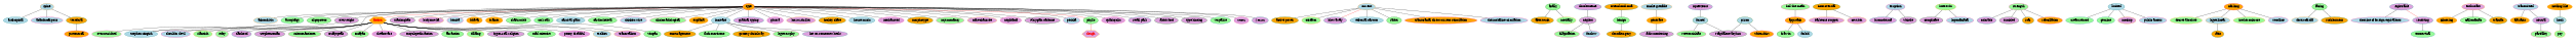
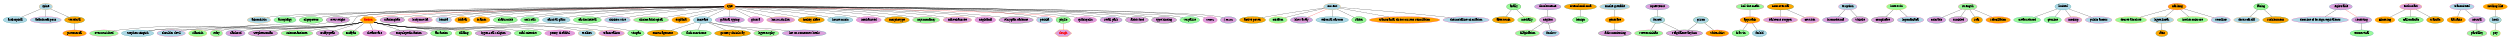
  strict graph {
    node [color=darkgreen fillcolor=plum style=filled]
    spine [color=darkorange fillcolor=lightblue]
    audiospinal [color=teal fillcolor=lightblue]
    acanthocarpous [color=deeppink fillcolor=lightblue]
    vertebral [fillcolor=orange]
    protocercal [color=deeppink fillcolor=orange]
    type [color=deeppink fillcolor=orange]
    achondritic [color=darkorange fillcolor=lightblue]
    autophagy [color=teal fillcolor=palegreen]
    oligopotent [fillcolor=palegreen]
    overweight
    fiction [color=darkorange fillcolor=orange fontcolor=red shape=hexagon]
    "Stephen Kingish" [color=teal fillcolor=lightblue]
    xiaolongbao
    budyonovka [color=darkorange]
    bemba [color=deeppink fillcolor=lightblue]
    bhavai [color=darkorange fillcolor=orange]
    brainer [color=darkorange fillcolor=orange]
    chafuroside [fillcolor=palegreen]
    "cork oak" [color=teal fillcolor=palegreen]
    "carnival glass" [color=teal fillcolor=lightblue]
    cardioskeletal [fillcolor=palegreen]
    "chicken wire" [color=deeppink fillcolor=lightblue]
    clinicoradiological [color=deeppink fillcolor=palegreen]
    euplasia [color=darkorange fillcolor=orange]
    increase [color=teal fillcolor=lightblue]
    "gradual typing" [color=teal]
    ghutra [color=deeppink]
    "horror-thriller" [color=darkorange]
    "hockey skate" [fillcolor=orange]
    "house music" [color=teal fillcolor=lightblue]
    inexhausted [color=deeppink]
    morphotype [fillcolor=orange]
    myrmomancy [color=deeppink fillcolor=palegreen]
    "maréchaussée" [color=darkorange]
    negihama [color=deeppink]
    "Phrygian cadence"
    pechka [color=deeppink fillcolor=lightblue]
    phyllo [fillcolor=palegreen]
    quasicyclic [color=deeppink]
    "retail park" [color=teal]
    "rabbit food"
    "type hinting"
    vorpalize [color=teal fillcolor=palegreen]
    wootz [color=deeppink]
    "β error" [color=teal]
    overnourished [color=deeppink fillcolor=palegreen]
    "shoulder devil" [color=deeppink fillcolor=lightblue]
    slannish [color=darkorange fillcolor=palegreen]
    stfsy [color=deeppink fillcolor=palegreen]
    slanhood [color=teal]
    Stephensonian
    "science-fictioner" [color=deeppink fillcolor=palegreen]
    Buffyspeak
    Buffyfic [color=deeppink fillcolor=palegreen]
    dreamware [color=deeppink]
    "encyclopedic fiction"
    "fan fiction" [fillcolor=palegreen]
    halfling [color=darkorange fillcolor=palegreen]
    "hyper-real religion"
    "mad scientist" [fillcolor=palegreen]
    "penny dreadful" [color=deeppink]
    Trekker [color=darkorange fillcolor=lightblue]
    transrealism [color=darkorange]
    wingfic [fillcolor=palegreen]
    encouragement [fillcolor=orange]
    fludrocortisone [fillcolor=palegreen]
    "grocery shrink ray" [fillcolor=orange]
    hypertrophy [color=deeppink fillcolor=palegreen]
    "hot on someone's heels" [color=teal]
    dough [color=darkorange fontcolor=red shape=hexagon]
    current [color=darkorange fillcolor=lightblue]
    "active power" [fillcolor=orange]
    oxidator [color=darkorange fillcolor=palegreen]
    "blow away" [color=teal]
    "editorial cartoon" [color=teal fillcolor=lightblue]
    raider [fillcolor=palegreen]
    "transcranial direct current stimulation" [color=deeppink fillcolor=orange]
    "thermohaline circulation" [color=deeppink fillcolor=lightblue]
    finally [fillcolor=palegreen]
    aftertouch [fillcolor=orange]
    medially [color=darkorange fillcolor=palegreen]
    obsolescence [color=teal]
    neglect
    dilapidation [color=deeppink fillcolor=palegreen]
    forslow [color=deeppink fillcolor=lightblue]
    osteochondroma [color=teal fillcolor=orange]
    benign [fillcolor=palegreen]
-   dermasurgery [fillcolor=orange]
    "smoke grenade" [color=darkorange fillcolor=lightblue]
    generate [color=darkorange fillcolor=orange]
    "radio monitoring"
    squeezeout [color=teal]
    forced [fillcolor=lightblue]
    Metternichian [color=deeppink fillcolor=palegreen]
    "Magdalene asylum"
    "boil the ocean" [color=deeppink fillcolor=palegreen]
    approach [color=deeppink fillcolor=orange]
    "draw in" [fillcolor=palegreen]
    forbid [color=teal fillcolor=lightblue]
    controversial [fillcolor=orange]
    "barbecue stopper" [color=darkorange]
    cowriter [color=darkorange]
    eruption [color=deeppink fillcolor=lightblue]
    bromoderma [color=teal]
    whistle
    intertwin [color=darkorange fillcolor=palegreen]
    complicate
    logomaniacal [color=deeppink fillcolor=lightblue]
    strength [color=deeppink fillcolor=palegreen]
    colorado [color=teal]
    humbled
    roar [color=teal fillcolor=orange]
    refocillation [color=deeppink fillcolor=orange]
    limited [color=teal fillcolor=lightblue]
    creaturehood [color=teal fillcolor=palegreen]
    genzine [color=teal fillcolor=palegreen]
    mockup [color=darkorange]
    "public access" [color=deeppink fillcolor=lightblue]
    marking [color=deeppink fillcolor=orange]
    "decree absolute" [color=darkorange fillcolor=palegreen]
    hyperlinear [color=darkorange fillcolor=lightblue]
    isotherombrose [color=darkorange fillcolor=palegreen]
    woodline [color=deeppink fillcolor=lightblue]
    ratio [color=teal fillcolor=orange]
    facing [fillcolor=palegreen]
    destrocardia [color=darkorange fillcolor=lightblue]
    ruthlessness [fillcolor=orange]
    registrable [color=teal]
    "doctrine of foreign equivalents" [color=deeppink fillcolor=lightblue]
    receiving [color=teal]
    exocervical [color=teal fillcolor=palegreen]
    enthusiast [color=darkorange]
    Elmering [color=darkorange fillcolor=orange]
    Gallomaniac [fillcolor=palegreen]
    trainiac [fillcolor=orange]
    transmitted [color=deeppink fillcolor=lightblue]
    filariasis [color=darkorange fillcolor=orange]
    neutral [color=teal]
    partiality [color=deeppink fillcolor=palegreen]
    prison [fillcolor=lightblue]
    "white-shirt" [color=deeppink fillcolor=orange]
    "nothing like" [color=darkorange fillcolor=orange]
    hook [fillcolor=lightblue]
    poy [color=darkorange fillcolor=palegreen]
    spine -- audiospinal
    spine -- acanthocarpous
    spine -- vertebral
    vertebral -- protocercal
    type -- achondritic
    type -- autophagy
    type -- oligopotent
    type -- overweight
    type -- fiction [color=red]
    type -- "Stephen Kingish"
    type -- xiaolongbao
    type -- budyonovka
    type -- bemba
    type -- bhavai
    type -- brainer
    type -- chafuroside
    type -- "cork oak"
    type -- "carnival glass"
    type -- cardioskeletal
    type -- "chicken wire"
    type -- clinicoradiological
    type -- euplasia
    type -- increase
    type -- "gradual typing"
    type -- ghutra
    type -- "horror-thriller"
    type -- "hockey skate"
    type -- "house music"
    type -- inexhausted
    type -- morphotype
    type -- myrmomancy
    type -- "maréchaussée"
    type -- negihama
    type -- "Phrygian cadence"
    type -- pechka
    type -- phyllo [color=red]
    type -- quasicyclic
    type -- "retail park"
    type -- "rabbit food"
    type -- "type hinting"
    type -- vorpalize
    type -- wootz
    type -- "β error"
    overweight -- overnourished
    fiction -- "Stephen Kingish"
    fiction -- "shoulder devil"
    fiction -- slannish
    fiction -- stfsy
    fiction -- slanhood
    fiction -- Stephensonian
    fiction -- "science-fictioner"
    fiction -- Buffyspeak
    fiction -- Buffyfic
    fiction -- dreamware
    fiction -- "encyclopedic fiction"
    fiction -- "fan fiction"
    fiction -- halfling
    fiction -- "hyper-real religion"
    fiction -- "mad scientist"
    fiction -- "penny dreadful"
    fiction -- Trekker
    fiction -- transrealism
    fiction -- wingfic
    increase -- encouragement
    increase -- fludrocortisone
    increase -- "grocery shrink ray"
    increase -- hypertrophy
    increase -- "hot on someone's heels"
    phyllo -- dough [color=red]
    current -- "active power"
    current -- oxidator
    current -- "blow away" [color=red]
    current -- "editorial cartoon"
    current -- raider
    current -- "transcranial direct current stimulation"
    current -- "thermohaline circulation"
    finally -- aftertouch
    finally -- medially
    obsolescence -- neglect
    neglect -- dilapidation
    neglect -- forslow
    osteochondroma -- benign
-   benign -- dermasurgery
    "smoke grenade" -- generate
    generate -- "radio monitoring"
    squeezeout -- forced
    forced -- Metternichian
    forced -- "Magdalene asylum"
    "boil the ocean" -- approach
    approach -- "draw in"
    approach -- forbid
    controversial -- "barbecue stopper"
    controversial -- cowriter
    eruption -- bromoderma
    eruption -- whistle
    intertwin -- complicate
    intertwin -- logomaniacal
    strength -- colorado
    strength -- humbled
    strength -- roar
    strength -- refocillation
    limited -- creaturehood
    limited -- genzine
    limited -- mockup
    limited -- "public access"
    marking -- "decree absolute"
    marking -- hyperlinear
    marking -- isotherombrose
    marking -- woodline
    hyperlinear -- ratio
    facing -- destrocardia
    facing -- ruthlessness
    registrable -- "doctrine of foreign equivalents"
    registrable -- receiving [color=red]
    receiving -- exocervical
    enthusiast -- Elmering
    enthusiast -- Gallomaniac
    enthusiast -- trainiac
    transmitted -- filariasis
    transmitted -- neutral
    neutral -- partiality
    prison -- "Magdalene asylum"
    prison -- "white-shirt"
    "nothing like" -- hook
    hook -- poy
  }
